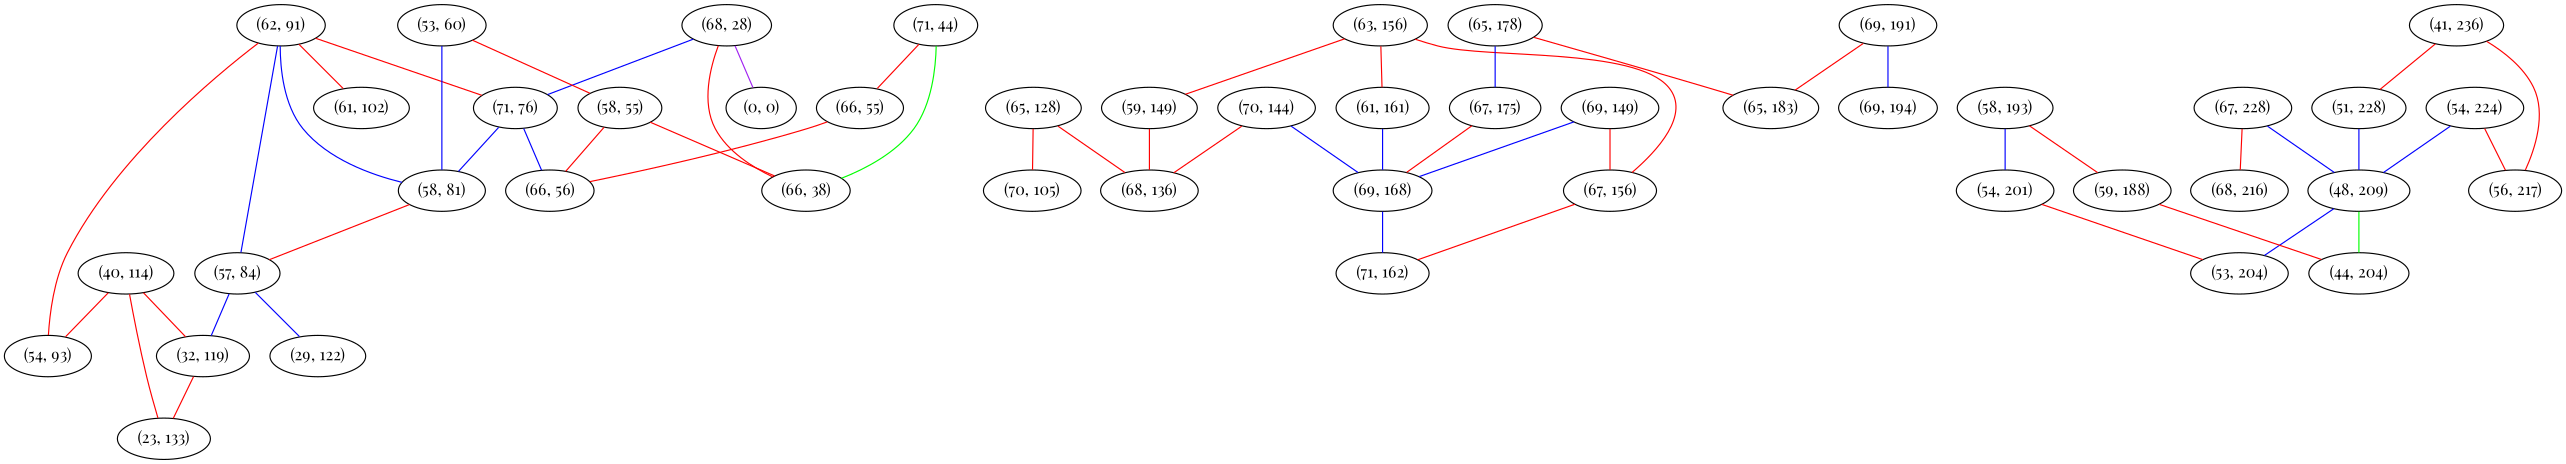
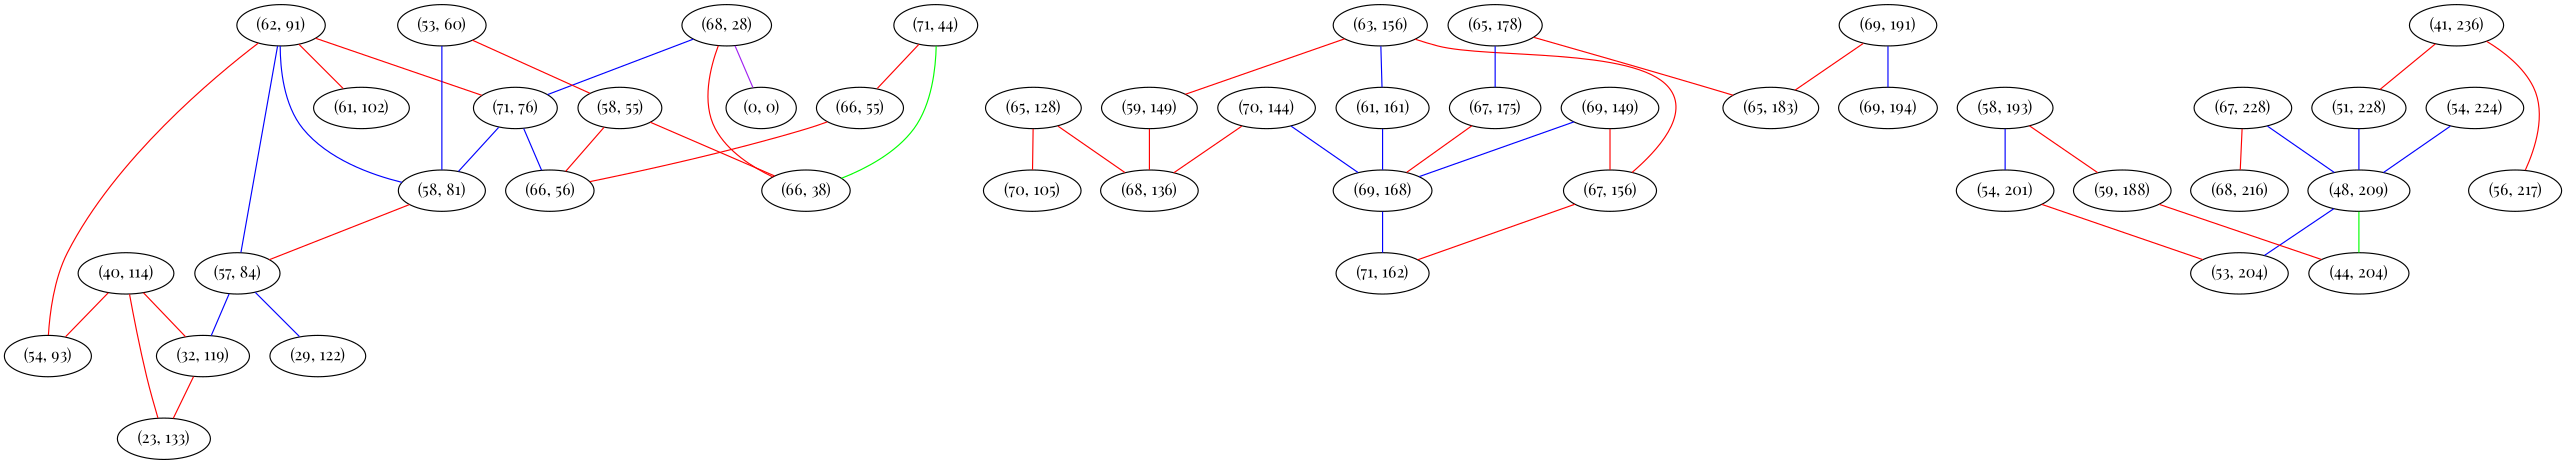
  graph {
    fontname="Playfair Display"
    node [fontname="Playfair Display"]
    edge [color=red fontname="Playfair Display" weight=1]
    "(62, 91)"
    "(71, 76)"
    "(58, 81)"
    "(54, 93)"
    "(57, 84)"
    "(61, 102)"
    "(66, 56)"
    "(32, 119)"
    "(29, 122)"
    "(63, 156)"
    "(59, 149)"
    "(61, 161)"
    "(67, 156)"
    "(68, 136)"
    "(69, 168)"
    "(71, 162)"
    "(68, 28)"
    "(0, 0)"
    "(66, 38)"
    "(53, 60)"
    "(58, 55)"
    "(65, 178)"
    "(67, 175)"
    "(65, 183)"
    "(69, 149)"
    "(65, 128)"
    "(70, 105)"
    "(54, 224)"
    "(56, 217)"
    "(48, 209)"
    "(44, 204)"
    "(53, 204)"
    "(69, 191)"
    "(69, 194)"
    "(71, 44)"
    "(66, 55)"
    "(67, 228)"
    "(68, 216)"
    "(40, 114)"
    "(23, 133)"
    "(70, 144)"
    "(41, 236)"
    "(51, 228)"
    "(58, 193)"
    "(59, 188)"
    "(54, 201)"
    "(62, 91)" -- "(71, 76)"
    "(62, 91)" -- "(58, 81)" [color=blue weight=3]
    "(62, 91)" -- "(54, 93)"
    "(62, 91)" -- "(57, 84)" [color=blue weight=3]
    "(62, 91)" -- "(61, 102)"
    "(71, 76)" -- "(58, 81)" [color=blue weight=3]
    "(71, 76)" -- "(66, 56)" [color=blue weight=3]
    "(58, 81)" -- "(57, 84)"
    "(57, 84)" -- "(32, 119)" [color=blue weight=3]
    "(57, 84)" -- "(29, 122)" [color=blue weight=3]
    "(32, 119)" -- "(23, 133)"
    "(63, 156)" -- "(59, 149)"
-   "(63, 156)" -- "(61, 161)"
+   "(63, 156)" -- "(61, 161)" [color=blue]
    "(63, 156)" -- "(67, 156)"
    "(59, 149)" -- "(68, 136)"
    "(61, 161)" -- "(69, 168)" [color=blue weight=3]
    "(67, 156)" -- "(71, 162)"
    "(69, 168)" -- "(71, 162)" [color=blue weight=3]
    "(68, 28)" -- "(71, 76)" [color=blue weight=3]
    "(68, 28)" -- "(0, 0)" [color=purple weight=4]
    "(68, 28)" -- "(66, 38)"
    "(53, 60)" -- "(58, 81)" [color=blue weight=3]
    "(53, 60)" -- "(58, 55)"
    "(58, 55)" -- "(66, 56)"
    "(58, 55)" -- "(66, 38)"
    "(65, 178)" -- "(67, 175)" [color=blue weight=3]
    "(65, 178)" -- "(65, 183)"
    "(67, 175)" -- "(69, 168)"
    "(69, 149)" -- "(67, 156)"
    "(69, 149)" -- "(69, 168)" [color=blue weight=3]
    "(65, 128)" -- "(68, 136)"
    "(65, 128)" -- "(70, 105)"
-   "(54, 224)" -- "(56, 217)"
    "(54, 224)" -- "(48, 209)" [color=blue weight=3]
    "(48, 209)" -- "(44, 204)" [color=green weight=2]
    "(48, 209)" -- "(53, 204)" [color=blue weight=3]
    "(69, 191)" -- "(65, 183)"
    "(69, 191)" -- "(69, 194)" [color=blue weight=3]
    "(71, 44)" -- "(66, 38)" [color=green weight=2]
    "(71, 44)" -- "(66, 55)"
    "(66, 55)" -- "(66, 56)"
    "(67, 228)" -- "(48, 209)" [color=blue weight=3]
    "(67, 228)" -- "(68, 216)"
    "(40, 114)" -- "(54, 93)"
    "(40, 114)" -- "(32, 119)"
    "(40, 114)" -- "(23, 133)"
    "(70, 144)" -- "(68, 136)"
    "(70, 144)" -- "(69, 168)" [color=blue weight=3]
    "(41, 236)" -- "(56, 217)"
    "(41, 236)" -- "(51, 228)"
    "(51, 228)" -- "(48, 209)" [color=blue weight=3]
    "(58, 193)" -- "(59, 188)"
    "(58, 193)" -- "(54, 201)" [color=blue weight=3]
    "(59, 188)" -- "(44, 204)"
    "(54, 201)" -- "(53, 204)"
  }
